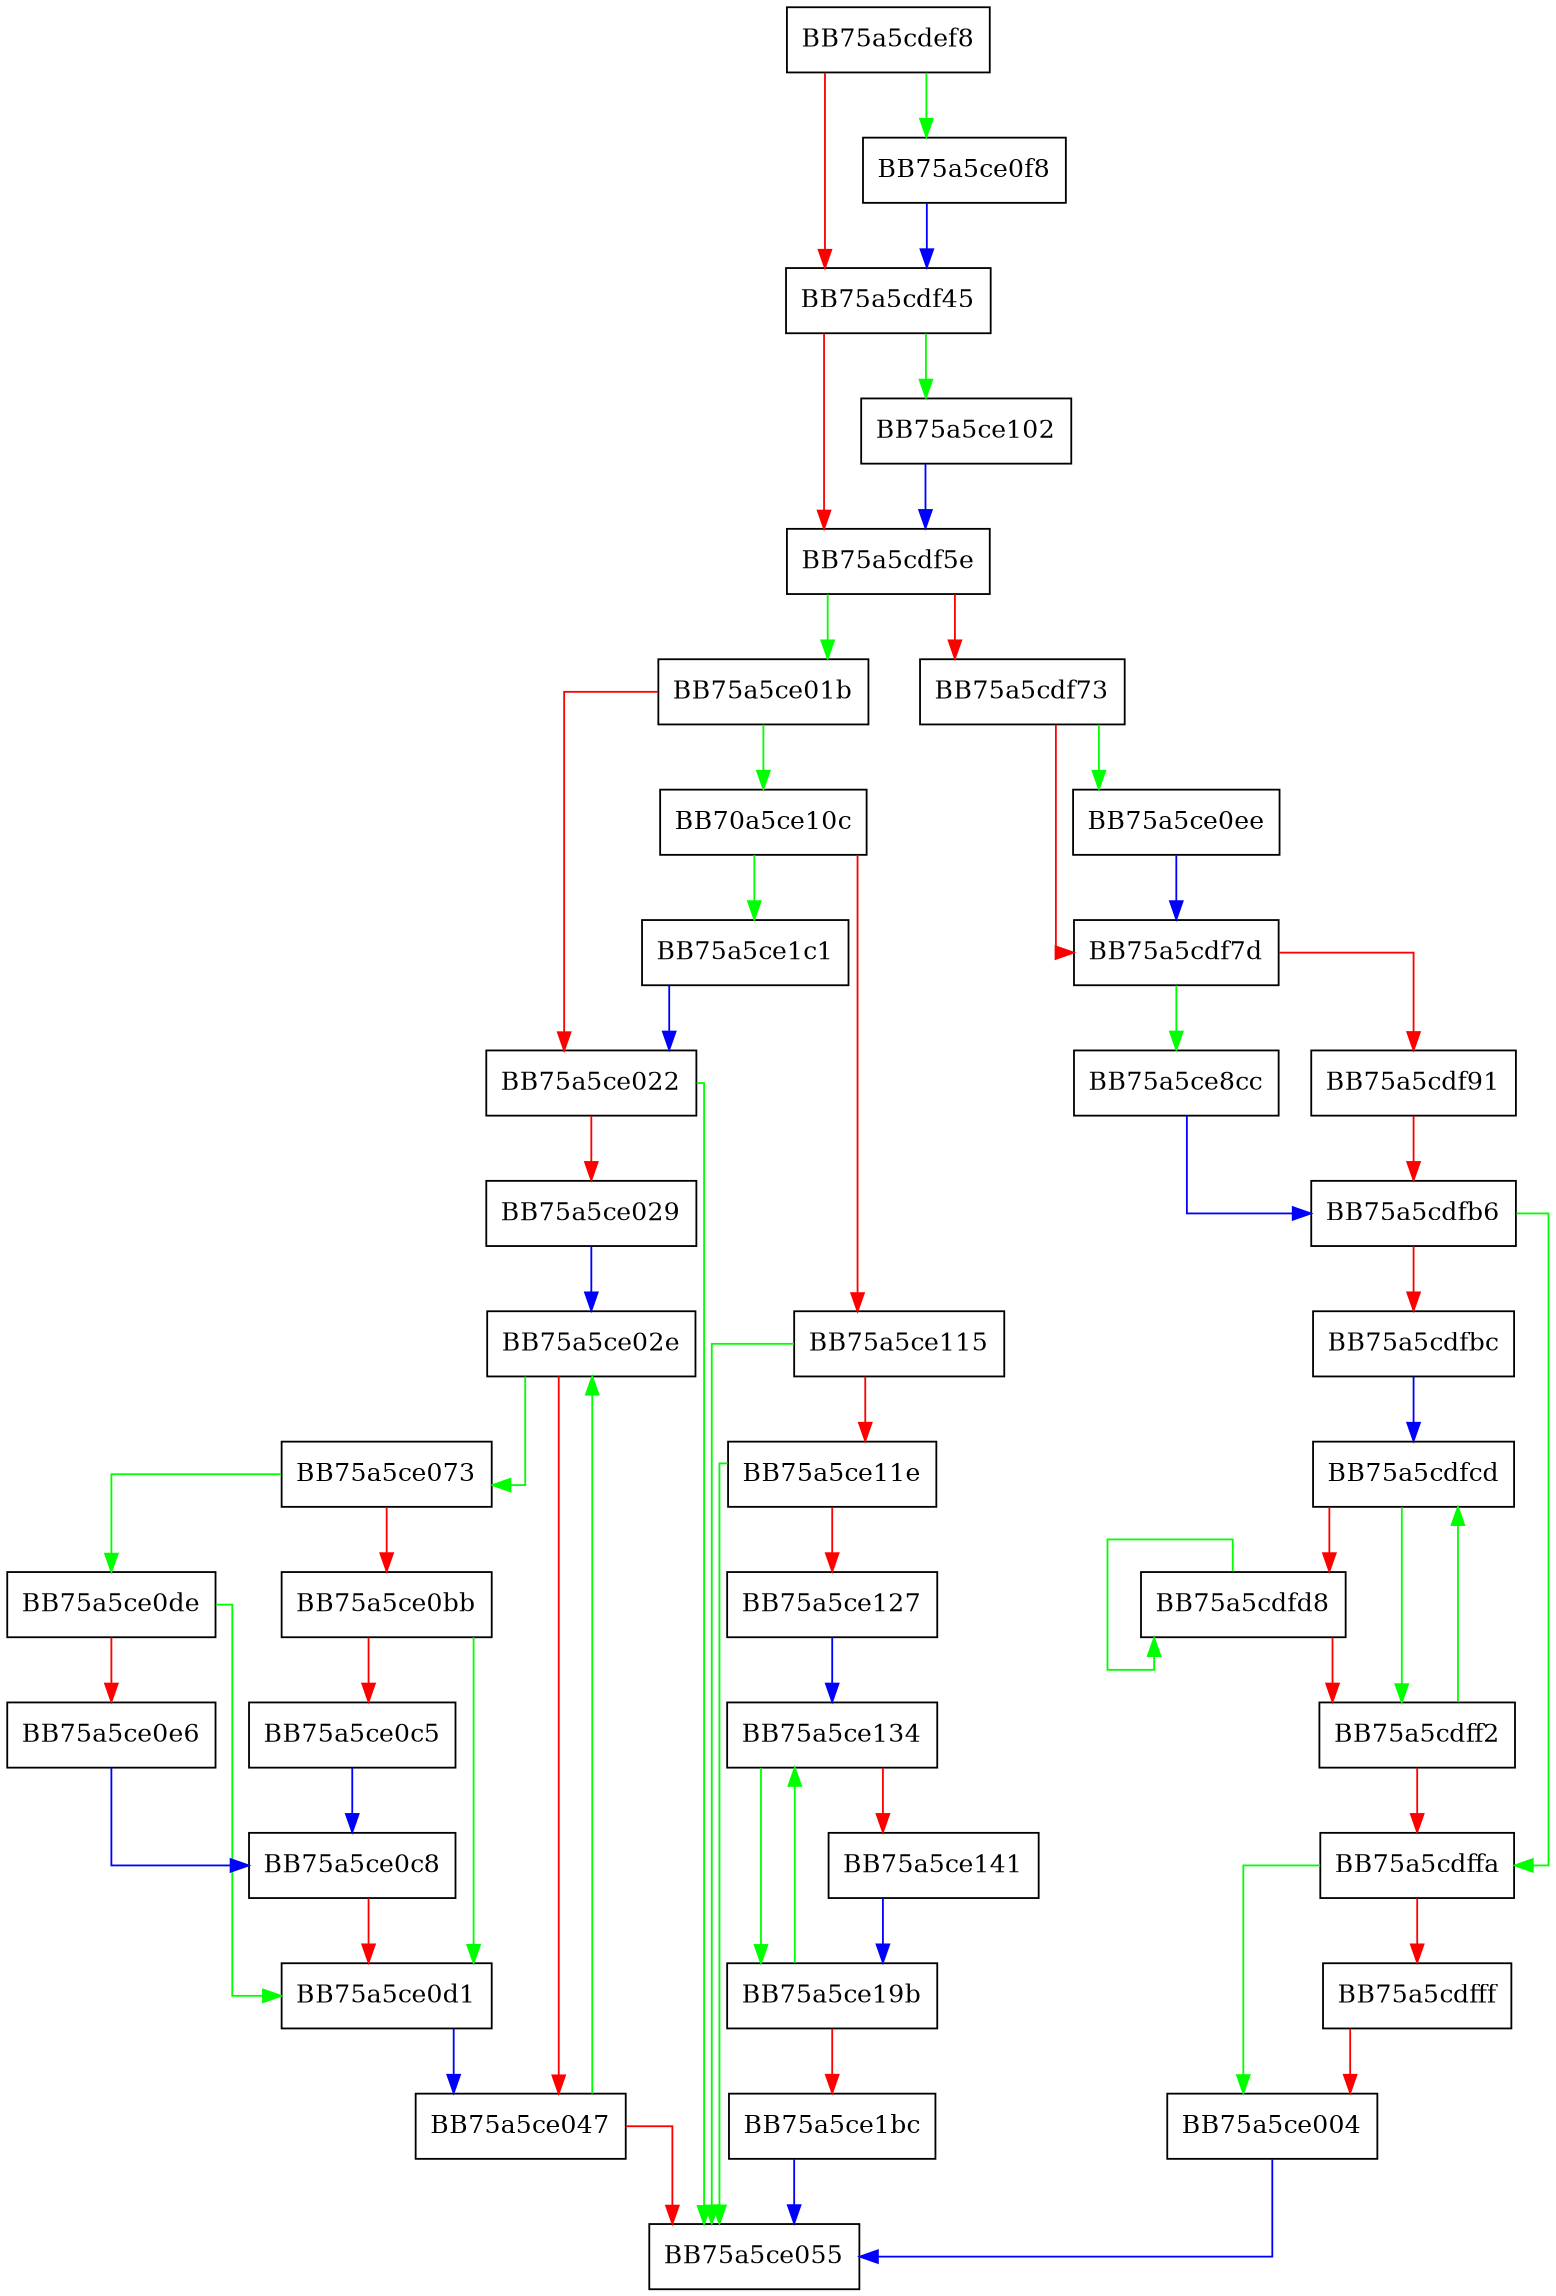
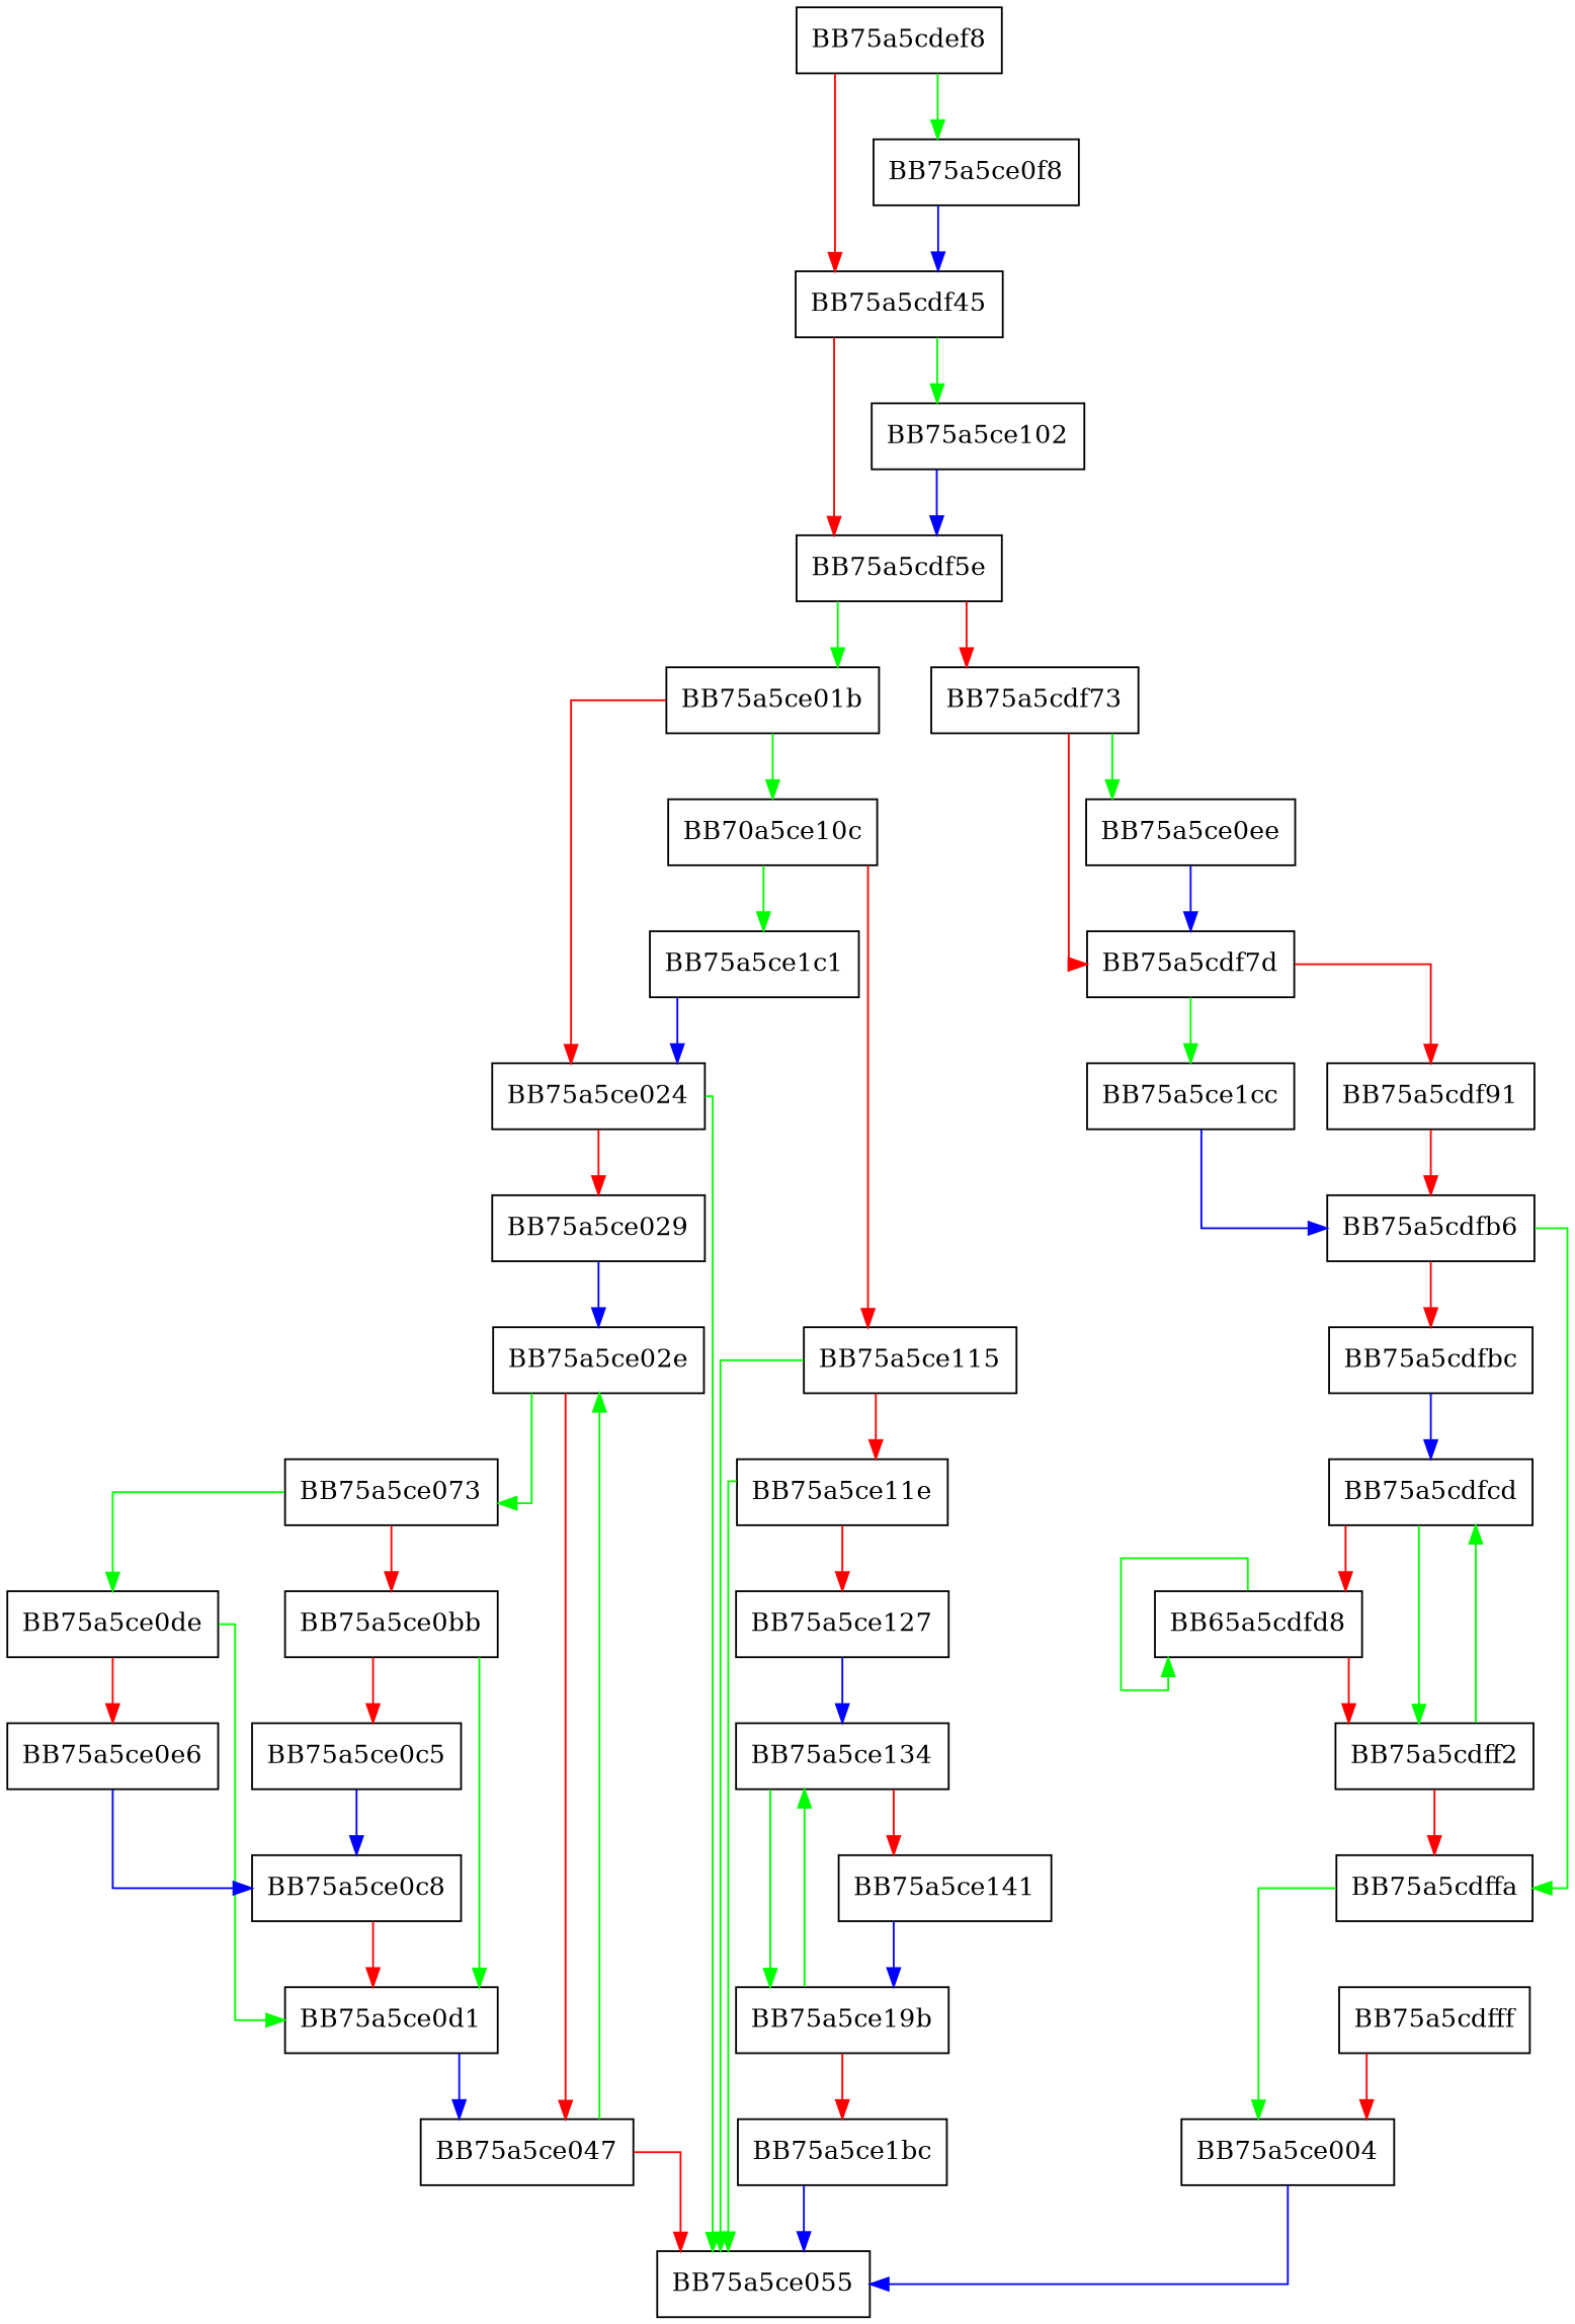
  digraph {
    splines=ortho
    node [shape=box]
    edge [color=red]
    BB75a5cdef8
    BB75a5ce0f8
    BB75a5cdf45
    BB75a5ce102
    BB75a5cdf5e
    BB75a5ce01b
    BB75a5cdf73
    n8 [label=BB70a5ce10c]
-   BB75a5ce024 [label=BB75a5ce022]
+   BB75a5ce024
    BB75a5ce0ee
    BB75a5cdf7d
    BB75a5ce1c1
    BB75a5ce115
    BB75a5ce055
    BB75a5ce029
-   BB75a5ce1cc [label=BB75a5ce8cc]
+   BB75a5ce1cc
    BB75a5cdf91
    BB75a5cdfb6
    BB75a5cdffa
    BB75a5cdfbc
    BB75a5ce004
    BB75a5cdfff
    BB75a5cdfcd
    BB75a5cdff2
-   BB75a5cdfd8
+   BB75a5cdfd8 [label=BB65a5cdfd8]
    BB75a5ce11e
    BB75a5ce02e
    BB75a5ce073
    BB75a5ce047
    BB75a5ce0de
    BB75a5ce0bb
    BB75a5ce0d1
    BB75a5ce0e6
    BB75a5ce0c5
    BB75a5ce0c8
    BB75a5ce127
    BB75a5ce134
    BB75a5ce19b
    BB75a5ce141
    BB75a5ce1bc
    BB75a5cdef8 -> BB75a5ce0f8 [color=green]
    BB75a5cdef8 -> BB75a5cdf45
    BB75a5ce0f8 -> BB75a5cdf45 [color=blue]
    BB75a5cdf45 -> BB75a5ce102 [color=green]
    BB75a5cdf45 -> BB75a5cdf5e
    BB75a5ce102 -> BB75a5cdf5e [color=blue]
    BB75a5cdf5e -> BB75a5ce01b [color=green]
    BB75a5cdf5e -> BB75a5cdf73
    BB75a5ce01b -> n8 [color=green]
    BB75a5ce01b -> BB75a5ce024
    BB75a5cdf73 -> BB75a5ce0ee [color=green]
    BB75a5cdf73 -> BB75a5cdf7d
    n8 -> BB75a5ce1c1 [color=green]
    n8 -> BB75a5ce115
    BB75a5ce024 -> BB75a5ce055 [color=green]
    BB75a5ce024 -> BB75a5ce029
    BB75a5ce0ee -> BB75a5cdf7d [color=blue]
    BB75a5cdf7d -> BB75a5ce1cc [color=green]
    BB75a5cdf7d -> BB75a5cdf91
    BB75a5ce1c1 -> BB75a5ce024 [color=blue]
    BB75a5ce115 -> BB75a5ce055 [color=green]
    BB75a5ce115 -> BB75a5ce11e
    BB75a5ce029 -> BB75a5ce02e [color=blue]
    BB75a5ce1cc -> BB75a5cdfb6 [color=blue]
    BB75a5cdf91 -> BB75a5cdfb6
    BB75a5cdfb6 -> BB75a5cdffa [color=green]
    BB75a5cdfb6 -> BB75a5cdfbc
    BB75a5cdffa -> BB75a5ce004 [color=green]
-   BB75a5cdffa -> BB75a5cdfff
    BB75a5cdfbc -> BB75a5cdfcd [color=blue]
    BB75a5ce004 -> BB75a5ce055 [color=blue]
    BB75a5cdfff -> BB75a5ce004
    BB75a5cdfcd -> BB75a5cdff2 [color=green]
    BB75a5cdfcd -> BB75a5cdfd8
    BB75a5cdff2 -> BB75a5cdffa
    BB75a5cdff2 -> BB75a5cdfcd [color=green]
    BB75a5cdfd8 -> BB75a5cdff2
    BB75a5cdfd8 -> BB75a5cdfd8 [color=green]
    BB75a5ce11e -> BB75a5ce055 [color=green]
    BB75a5ce11e -> BB75a5ce127
    BB75a5ce02e -> BB75a5ce073 [color=green]
    BB75a5ce02e -> BB75a5ce047
    BB75a5ce073 -> BB75a5ce0de [color=green]
    BB75a5ce073 -> BB75a5ce0bb
    BB75a5ce047 -> BB75a5ce055
    BB75a5ce047 -> BB75a5ce02e [color=green]
    BB75a5ce0de -> BB75a5ce0d1 [color=green]
    BB75a5ce0de -> BB75a5ce0e6
    BB75a5ce0bb -> BB75a5ce0d1 [color=green]
    BB75a5ce0bb -> BB75a5ce0c5
    BB75a5ce0d1 -> BB75a5ce047 [color=blue]
    BB75a5ce0e6 -> BB75a5ce0c8 [color=blue]
    BB75a5ce0c5 -> BB75a5ce0c8 [color=blue]
    BB75a5ce0c8 -> BB75a5ce0d1
    BB75a5ce127 -> BB75a5ce134 [color=blue]
    BB75a5ce134 -> BB75a5ce19b [color=green]
    BB75a5ce134 -> BB75a5ce141
    BB75a5ce19b -> BB75a5ce134 [color=green]
    BB75a5ce19b -> BB75a5ce1bc
    BB75a5ce141 -> BB75a5ce19b [color=blue]
    BB75a5ce1bc -> BB75a5ce055 [color=blue]
  }
